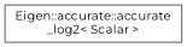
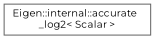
  digraph {
    rankdir=LR
    fontname=Montserrat
-   n1 [color=grey40 fillcolor=white fontname=Montserrat fontsize=10 height=0.2 label="Eigen::accurate::accurate\l_log2\< Scalar \>" shape=box style=filled width=0.4]
+   n1 [color=grey40 fillcolor=white fontname=Montserrat fontsize=10 height=0.2 label="Eigen::internal::accurate\l_log2\< Scalar \>" shape=box style=filled width=0.4]
  }
